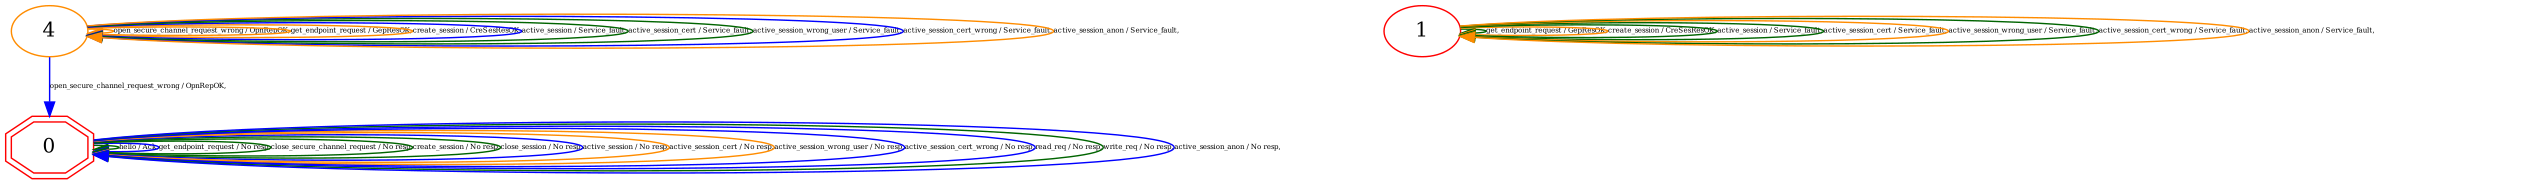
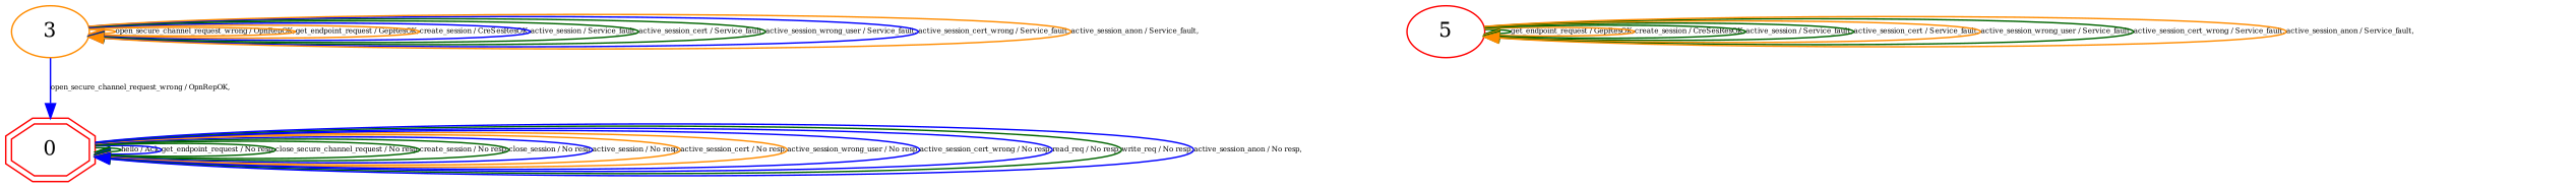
  digraph {
    node [color=red fillcolor=white shape=ellipse style=filled]
    edge [color=darkgreen fontsize=5]
-   4 [color=darkorange]
+   4 [color=darkorange label=3]
    0 [shape=doubleoctagon]
-   1
+   1 [label=5]
    4 -> 4 [color=darkorange label="open_secure_channel_request_wrong / OpnRepOK,"]
    4 -> 4 [color=darkorange label="get_endpoint_request / GepResOK,"]
    4 -> 4 [color=darkorange label="create_session / CreSesResOK,"]
    4 -> 4 [color=blue label="active_session / Service_fault,"]
    4 -> 4 [label="active_session_cert / Service_fault,"]
    4 -> 4 [label="active_session_wrong_user / Service_fault,"]
    4 -> 4 [color=blue label="active_session_cert_wrong / Service_fault,"]
    4 -> 4 [color=darkorange label="active_session_anon / Service_fault,"]
    4 -> 0 [color=blue label="open_secure_channel_request_wrong / OpnRepOK,"]
    0 -> 0 [label="hello / Ack,"]
    0 -> 0 [color=blue label="get_endpoint_request / No resp,"]
    0 -> 0 [label="close_secure_channel_request / No resp,"]
    0 -> 0 [label="create_session / No resp,"]
    0 -> 0 [label="close_session / No resp,"]
    0 -> 0 [color=blue label="active_session / No resp,"]
    0 -> 0 [color=darkorange label="active_session_cert / No resp,"]
    0 -> 0 [color=darkorange label="active_session_wrong_user / No resp,"]
    0 -> 0 [color=blue label="active_session_cert_wrong / No resp,"]
    0 -> 0 [color=blue label="read_req / No resp,"]
    0 -> 0 [label="write_req / No resp,"]
    0 -> 0 [color=blue label="active_session_anon / No resp,"]
    1 -> 1 [label="get_endpoint_request / GepResOK,"]
    1 -> 1 [color=darkorange label="create_session / CreSesResOK,"]
    1 -> 1 [label="active_session / Service_fault,"]
    1 -> 1 [label="active_session_cert / Service_fault,"]
    1 -> 1 [color=darkorange label="active_session_wrong_user / Service_fault,"]
    1 -> 1 [label="active_session_cert_wrong / Service_fault,"]
    1 -> 1 [color=darkorange label="active_session_anon / Service_fault,"]
  }
